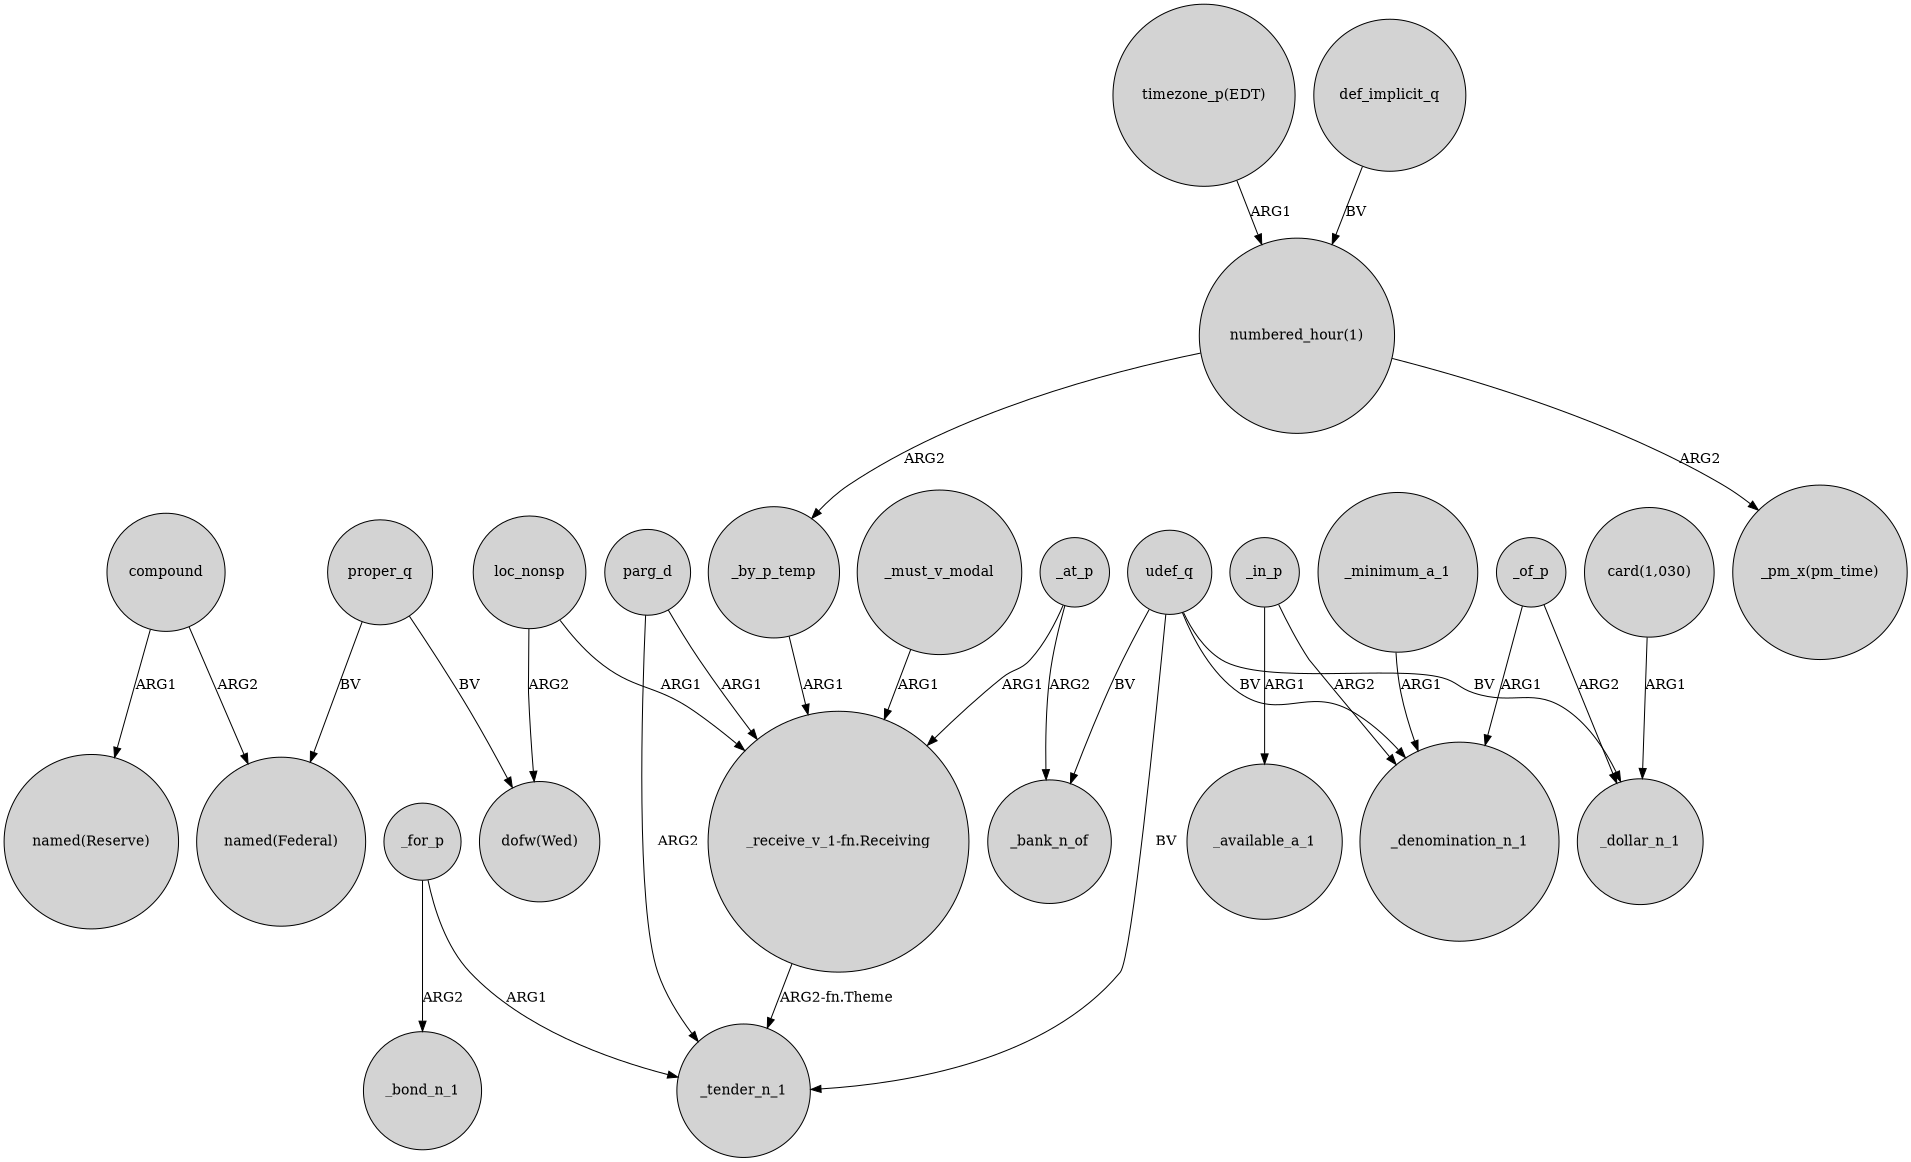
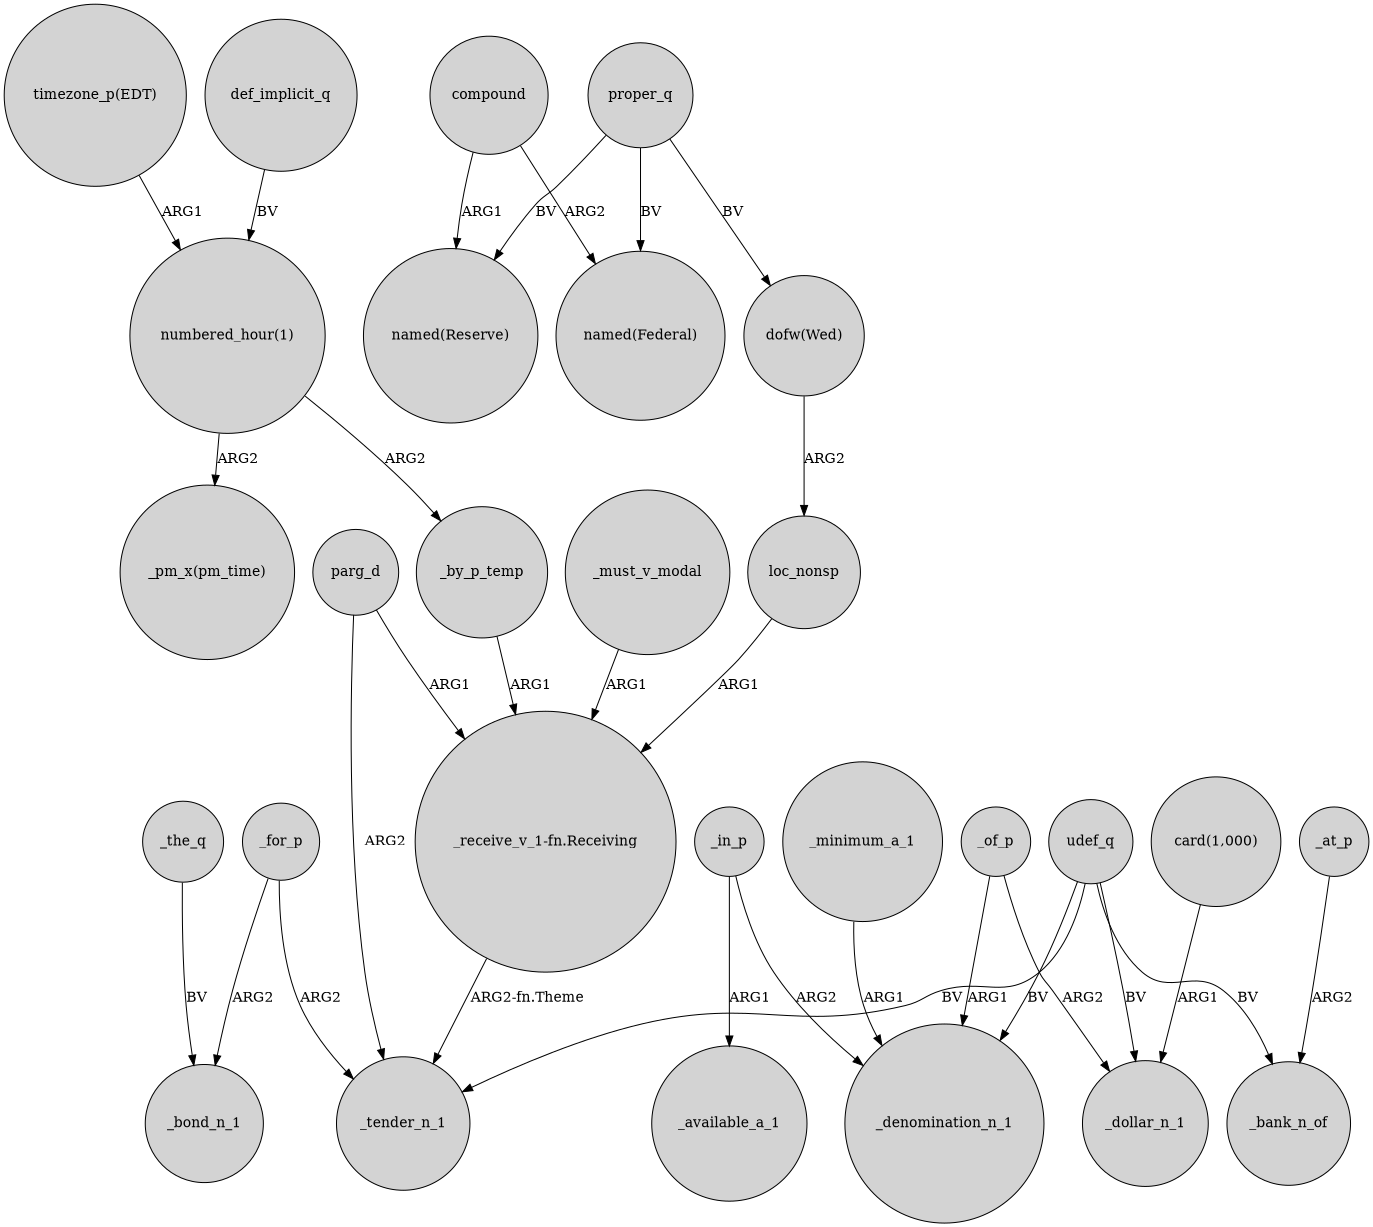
  digraph {
    node [shape=circle style=filled]
    compound
    "named(Reserve)"
    "named(Federal)"
    _for_p
    _tender_n_1
    _bond_n_1
    "numbered_hour(1)"
    "_pm_x(pm_time)"
    _by_p_temp
    proper_q
    "dofw(Wed)"
    _in_p
    _available_a_1
    _denomination_n_1
    _at_p
    _bank_n_of
    "_receive_v_1-fn.Receiving"
    _minimum_a_1
    "timezone_p(EDT)"
    parg_d
    udef_q
    _dollar_n_1
    loc_nonsp
-   "card(1,000)" [label="card(1,030)"]
+   "card(1,000)"
    _must_v_modal
    def_implicit_q
+   _the_q
    _of_p
    compound -> "named(Reserve)" [label=ARG1]
    compound -> "named(Federal)" [label=ARG2]
-   _for_p -> _tender_n_1 [label=ARG1]
+   _for_p -> _tender_n_1 [label=ARG2]
    _for_p -> _bond_n_1 [label=ARG2]
    "numbered_hour(1)" -> "_pm_x(pm_time)" [label=ARG2]
    "numbered_hour(1)" -> _by_p_temp [label=ARG2]
    _by_p_temp -> "_receive_v_1-fn.Receiving" [label=ARG1]
+   proper_q -> "named(Reserve)" [label=BV]
    proper_q -> "named(Federal)" [label=BV]
    proper_q -> "dofw(Wed)" [label=BV]
    _in_p -> _available_a_1 [label=ARG1]
    _in_p -> _denomination_n_1 [label=ARG2]
    _at_p -> _bank_n_of [label=ARG2]
-   _at_p -> "_receive_v_1-fn.Receiving" [label=ARG1]
    "_receive_v_1-fn.Receiving" -> _tender_n_1 [label="ARG2-fn.Theme"]
    _minimum_a_1 -> _denomination_n_1 [label=ARG1]
    "timezone_p(EDT)" -> "numbered_hour(1)" [label=ARG1]
    parg_d -> _tender_n_1 [label=ARG2]
    parg_d -> "_receive_v_1-fn.Receiving" [label=ARG1]
    udef_q -> _tender_n_1 [label=BV]
    udef_q -> _denomination_n_1 [label=BV]
    udef_q -> _bank_n_of [label=BV]
    udef_q -> _dollar_n_1 [label=BV]
-   loc_nonsp -> "dofw(Wed)" [label=ARG2]
+   "dofw(Wed)" -> loc_nonsp [label=ARG2]
    loc_nonsp -> "_receive_v_1-fn.Receiving" [label=ARG1]
    "card(1,000)" -> _dollar_n_1 [label=ARG1]
    _must_v_modal -> "_receive_v_1-fn.Receiving" [label=ARG1]
    def_implicit_q -> "numbered_hour(1)" [label=BV]
+   _the_q -> _bond_n_1 [label=BV]
    _of_p -> _denomination_n_1 [label=ARG1]
    _of_p -> _dollar_n_1 [label=ARG2]
  }
